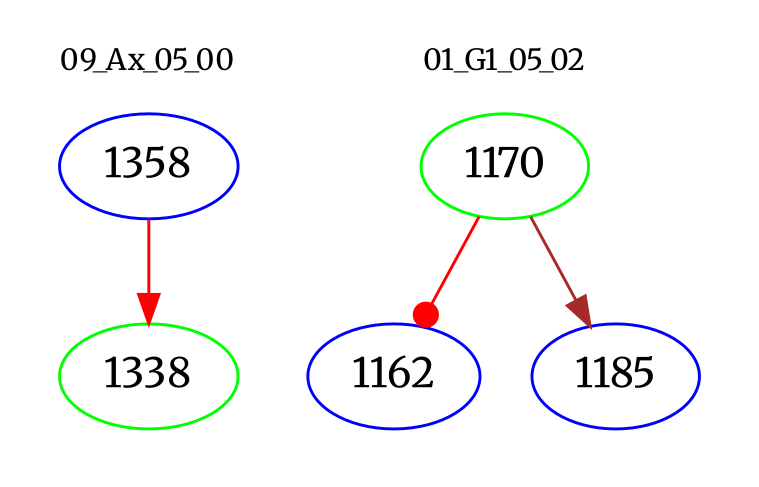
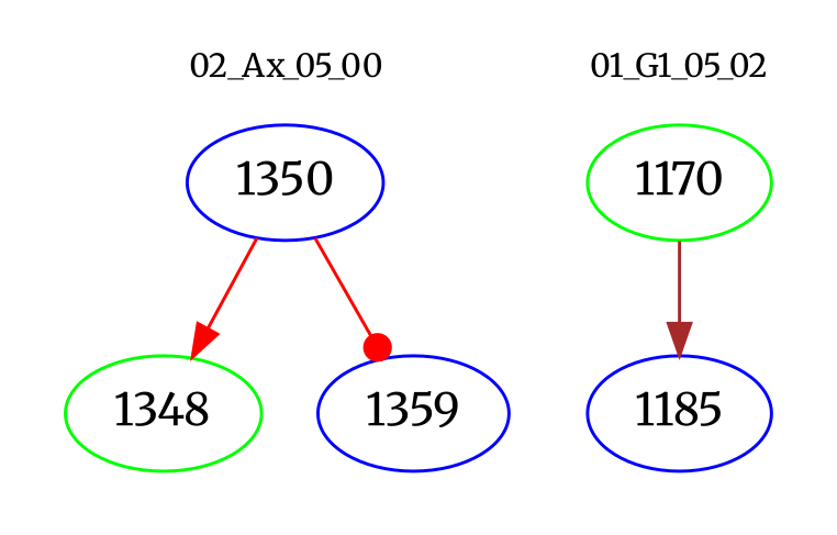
  digraph {
    fontname=Merriweather
    node [color=blue fontname=Merriweather]
    edge [arrowhead=normal color=red fontname=Merriweather]
-   n1 [label=1358]
-   n2 [color=green label=1338]
+   n1 [label=1350]
+   n2 [color=green label=1348]
+   n3 [label=1359]
    n4 [color=green label=1170]
-   n5 [label=1162]
    n6 [label=1185]
    subgraph cluster_1 {
      color=white
      fontsize=10
-     label="09_Ax_05_00"
+     label="02_Ax_05_00"
      n1
      n2
+     n3
    }
    subgraph cluster_2 {
      color=white
      fontsize=10
      label="01_G1_05_02"
      n4
-     n5
      n6
    }
    n1 -> n2
-   n4 -> n5 [arrowhead=dot]
+   n1 -> n3 [arrowhead=dot]
    n4 -> n6 [color=brown]
  }
